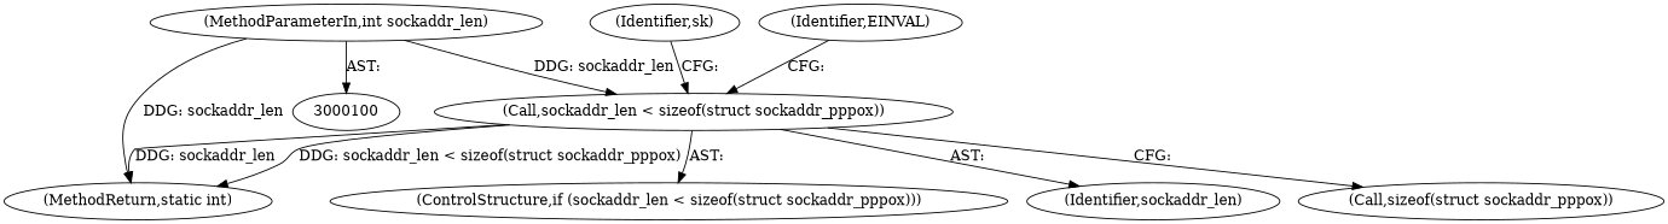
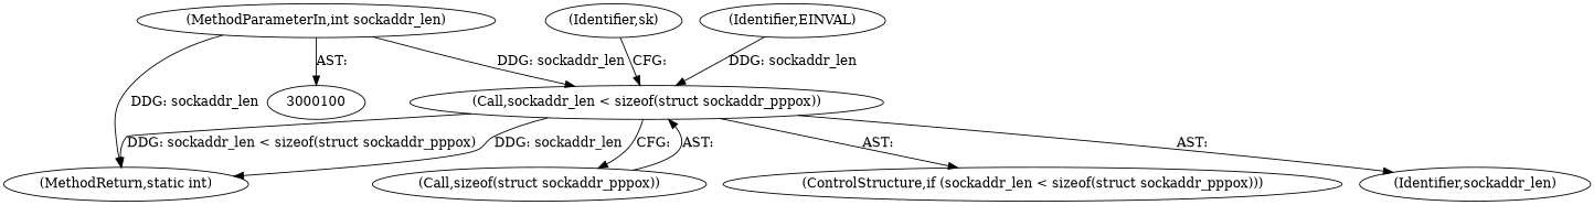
  digraph {
    n1 [label="(Call,sockaddr_len < sizeof(struct sockaddr_pppox))"]
    n2 [label="(ControlStructure,if (sockaddr_len < sizeof(struct sockaddr_pppox)))"]
    n3 [label="(Call,sizeof(struct sockaddr_pppox))"]
    n4 [label="(MethodReturn,static int)"]
    n5 [label="(Identifier,sockaddr_len)"]
    n6 [label="(MethodParameterIn,int sockaddr_len)"]
    n7 [label=3000100]
    n8 [label="(Identifier,sk)"]
    n9 [label="(Identifier,EINVAL)"]
    n1 -> n2 [label="AST: "]
    n1 -> n3 [label="CFG: "]
    n1 -> n4 [label="DDG: sockaddr_len < sizeof(struct sockaddr_pppox)"]
    n1 -> n4 [label="DDG: sockaddr_len"]
    n1 -> n5 [label="AST: "]
+   n3 -> n1 [label="AST: "]
    n6 -> n1 [label="DDG: sockaddr_len"]
    n6 -> n4 [label="DDG: sockaddr_len"]
    n6 -> n7 [label="AST: "]
    n8 -> n1 [label="CFG: "]
-   n9 -> n1 [label="CFG: "]
+   n9 -> n1 [label="DDG: sockaddr_len"]
  }
